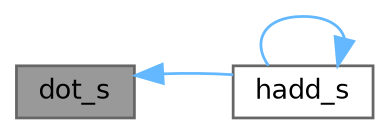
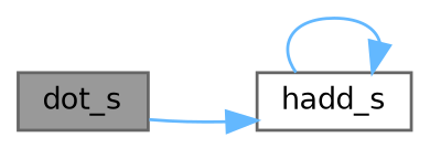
  digraph {
    rankdir=LR
    node [fontname=Helvetica fontsize=10 shape=box style=filled]
    edge [color=steelblue1 fontname=Helvetica fontsize=10 labelfontname=Helvetica labelfontsize=10 style=solid]
    n1 [color=gray40 fillcolor=grey60 fontcolor=black height=0.2 label=dot_s width=0.4]
    n2 [color=grey40 fillcolor=white height=0.2 label=hadd_s width=0.4]
-   n2 -> n1
+   n1 -> n2
    n2 -> n2
  }
